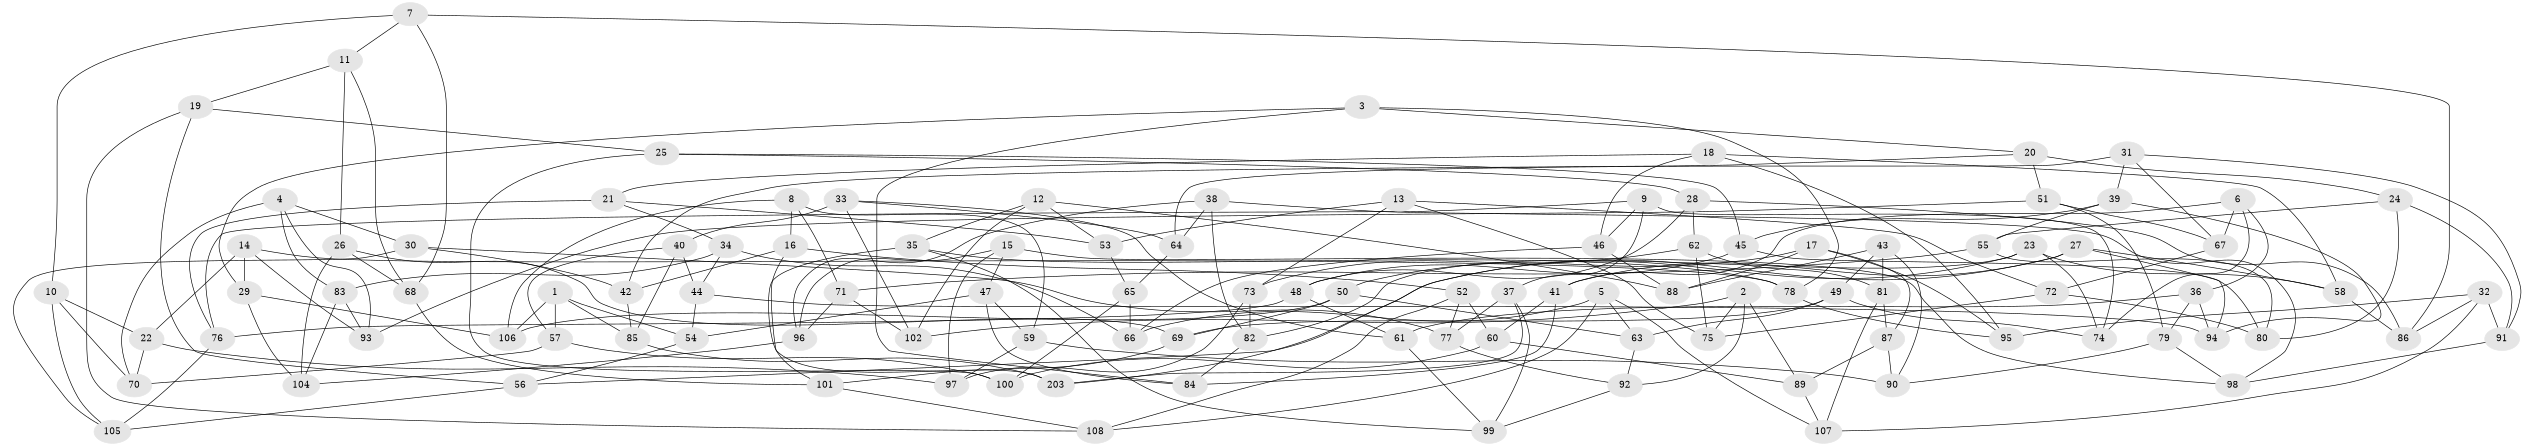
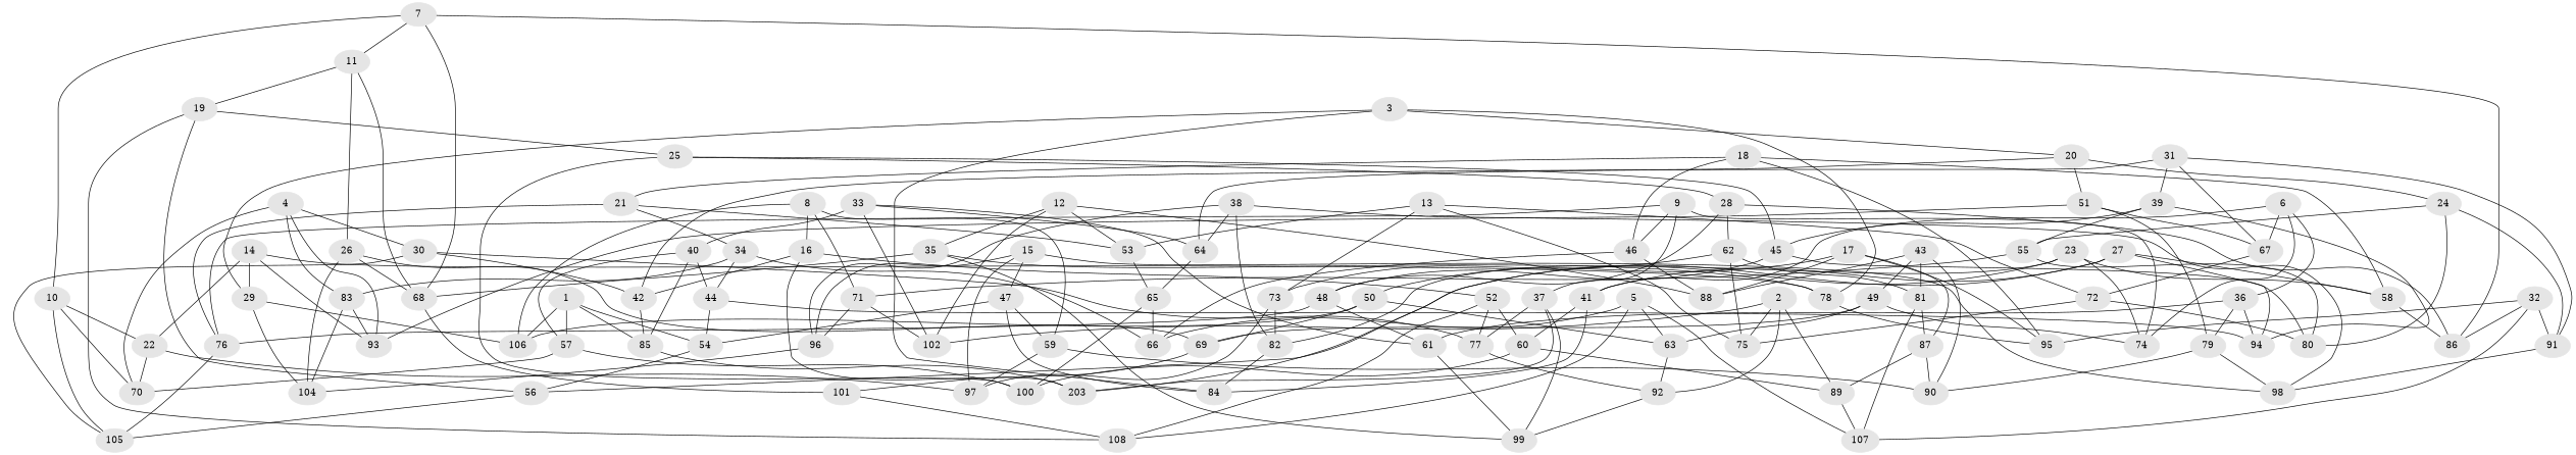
  graph {
    node [color=gray90 style=filled]
    1
    54
    57
    85
    106
    56
    70
    100
    n9 [label=203]
    2
    75
    89
    92
    102
    107
    99
    3
    20
    29
    78
    84
    42
    24
    51
    104
    95
    4
    30
    83
    93
    105
    77
    5
    63
    66
    108
    6
    36
    41
    67
    74
    94
    61
    79
    60
    72
    7
    10
    11
    68
    86
    22
    19
    26
    101
    8
    16
    59
    71
    52
    97
    90
    96
    9
    37
    46
    76
    88
    25
    69
    12
    35
    53
    65
    13
    73
    80
    82
    14
    15
    47
    98
    17
    50
    87
    18
    21
    58
    34
    28
    45
    55
    91
    44
    23
    48
    62
    27
    81
    31
    39
    64
    32
    33
    40
    38
    43
    49
    1 -- 54
    1 -- 57
    1 -- 85
    1 -- 106
    54 -- 56
    57 -- 70
    57 -- 100
    85 -- n9
    56 -- 105
    2 -- 75
    2 -- 89
    2 -- 92
    2 -- 102
    89 -- 107
    92 -- 99
    3 -- 20
    3 -- 29
    3 -- 78
    3 -- 84
    20 -- 42
    20 -- 24
    20 -- 51
    29 -- 106
    29 -- 104
    78 -- 95
    42 -- 85
    24 -- 80
    24 -- 55
    24 -- 91
    51 -- 93
    51 -- 67
    51 -- 79
    4 -- 70
    4 -- 30
    4 -- 83
    4 -- 93
    30 -- 42
    30 -- 105
    30 -- 77
    83 -- 104
    83 -- 93
    77 -- 92
    5 -- 107
    5 -- 63
    5 -- 66
    5 -- 108
    63 -- 92
    6 -- 36
    6 -- 41
    6 -- 67
    6 -- 74
    36 -- 94
    36 -- 61
    36 -- 79
    41 -- 84
    41 -- 60
    67 -- 72
    61 -- 99
    79 -- 90
    79 -- 98
    60 -- 100
    60 -- 89
    72 -- 75
    72 -- 80
    7 -- 10
    7 -- 11
    7 -- 68
    7 -- 86
    10 -- 70
    10 -- 105
    10 -- 22
    11 -- 68
    11 -- 19
    11 -- 26
    68 -- 101
    22 -- 70
    22 -- 97
    19 -- 56
    19 -- 108
    19 -- 25
    26 -- 104
    26 -- 68
    26 -- 69
    101 -- 108
    8 -- 106
    8 -- 16
    8 -- 59
    8 -- 71
    16 -- n9
    16 -- 42
    16 -- 52
    59 -- 97
    59 -- 90
    71 -- 102
    71 -- 96
    52 -- 77
    52 -- 108
    52 -- 60
    96 -- 104
    9 -- 74
    9 -- 37
    9 -- 46
    9 -- 76
    37 -- n9
    37 -- 99
    37 -- 77
    46 -- 66
    46 -- 88
    76 -- 105
    25 -- 100
    25 -- 28
    25 -- 45
    69 -- 101
    12 -- 102
    12 -- 88
    12 -- 35
    12 -- 53
    35 -- 99
    35 -- 78
-   35 -- 101
+   35 -- 68
    53 -- 65
    65 -- 100
    65 -- 66
    13 -- 75
    13 -- 72
    13 -- 53
    13 -- 73
    73 -- 97
    73 -- 82
    82 -- 84
    14 -- 29
    14 -- 78
    14 -- 93
    14 -- 22
    15 -- 97
    15 -- 96
    15 -- 47
    15 -- 98
    47 -- 54
    47 -- 84
    47 -- 59
    17 -- 95
    17 -- 88
    17 -- 50
    17 -- 87
    50 -- 106
    50 -- 63
    50 -- 69
    87 -- 89
    87 -- 90
    18 -- 95
    18 -- 46
    18 -- 21
    18 -- 58
    21 -- 76
    21 -- 53
    21 -- 34
    58 -- 86
    34 -- 83
    34 -- 66
    34 -- 44
    28 -- 86
    28 -- 48
    28 -- 62
    45 -- 80
    45 -- 48
    55 -- 71
    55 -- 80
    91 -- 98
    44 -- 54
    44 -- 94
    23 -- n9
    23 -- 74
    23 -- 82
    23 -- 58
    48 -- 61
    48 -- 76
    62 -- 75
    62 -- 73
    62 -- 81
    27 -- 56
    27 -- 41
    27 -- 94
    27 -- 58
    81 -- 107
    81 -- 87
    31 -- 67
    31 -- 91
    31 -- 39
    31 -- 64
    39 -- 94
    39 -- 45
    39 -- 55
    64 -- 65
    32 -- 107
    32 -- 95
    32 -- 86
    32 -- 91
    33 -- 102
    33 -- 61
    33 -- 64
    33 -- 40
    40 -- 57
    40 -- 85
    40 -- 44
    38 -- 96
    38 -- 82
    38 -- 98
    38 -- 64
    43 -- 90
    43 -- 88
    43 -- 81
    43 -- 49
    49 -- 63
    49 -- 74
    49 -- 69
  }
